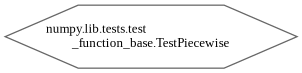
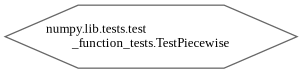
  digraph {
    rankdir=LR
    fontname="Liberation Serif"
-   n1 [color=grey40 fillcolor=white fontname="Liberation Serif" fontsize=10 height=0.2 label="numpy.lib.tests.test\l_function_base.TestPiecewise" shape=hexagon style=filled width=0.4]
+   n1 [color=grey40 fillcolor=white fontname="Liberation Serif" fontsize=10 height=0.2 label="numpy.lib.tests.test\l_function_tests.TestPiecewise" shape=hexagon style=filled width=0.4]
  }
